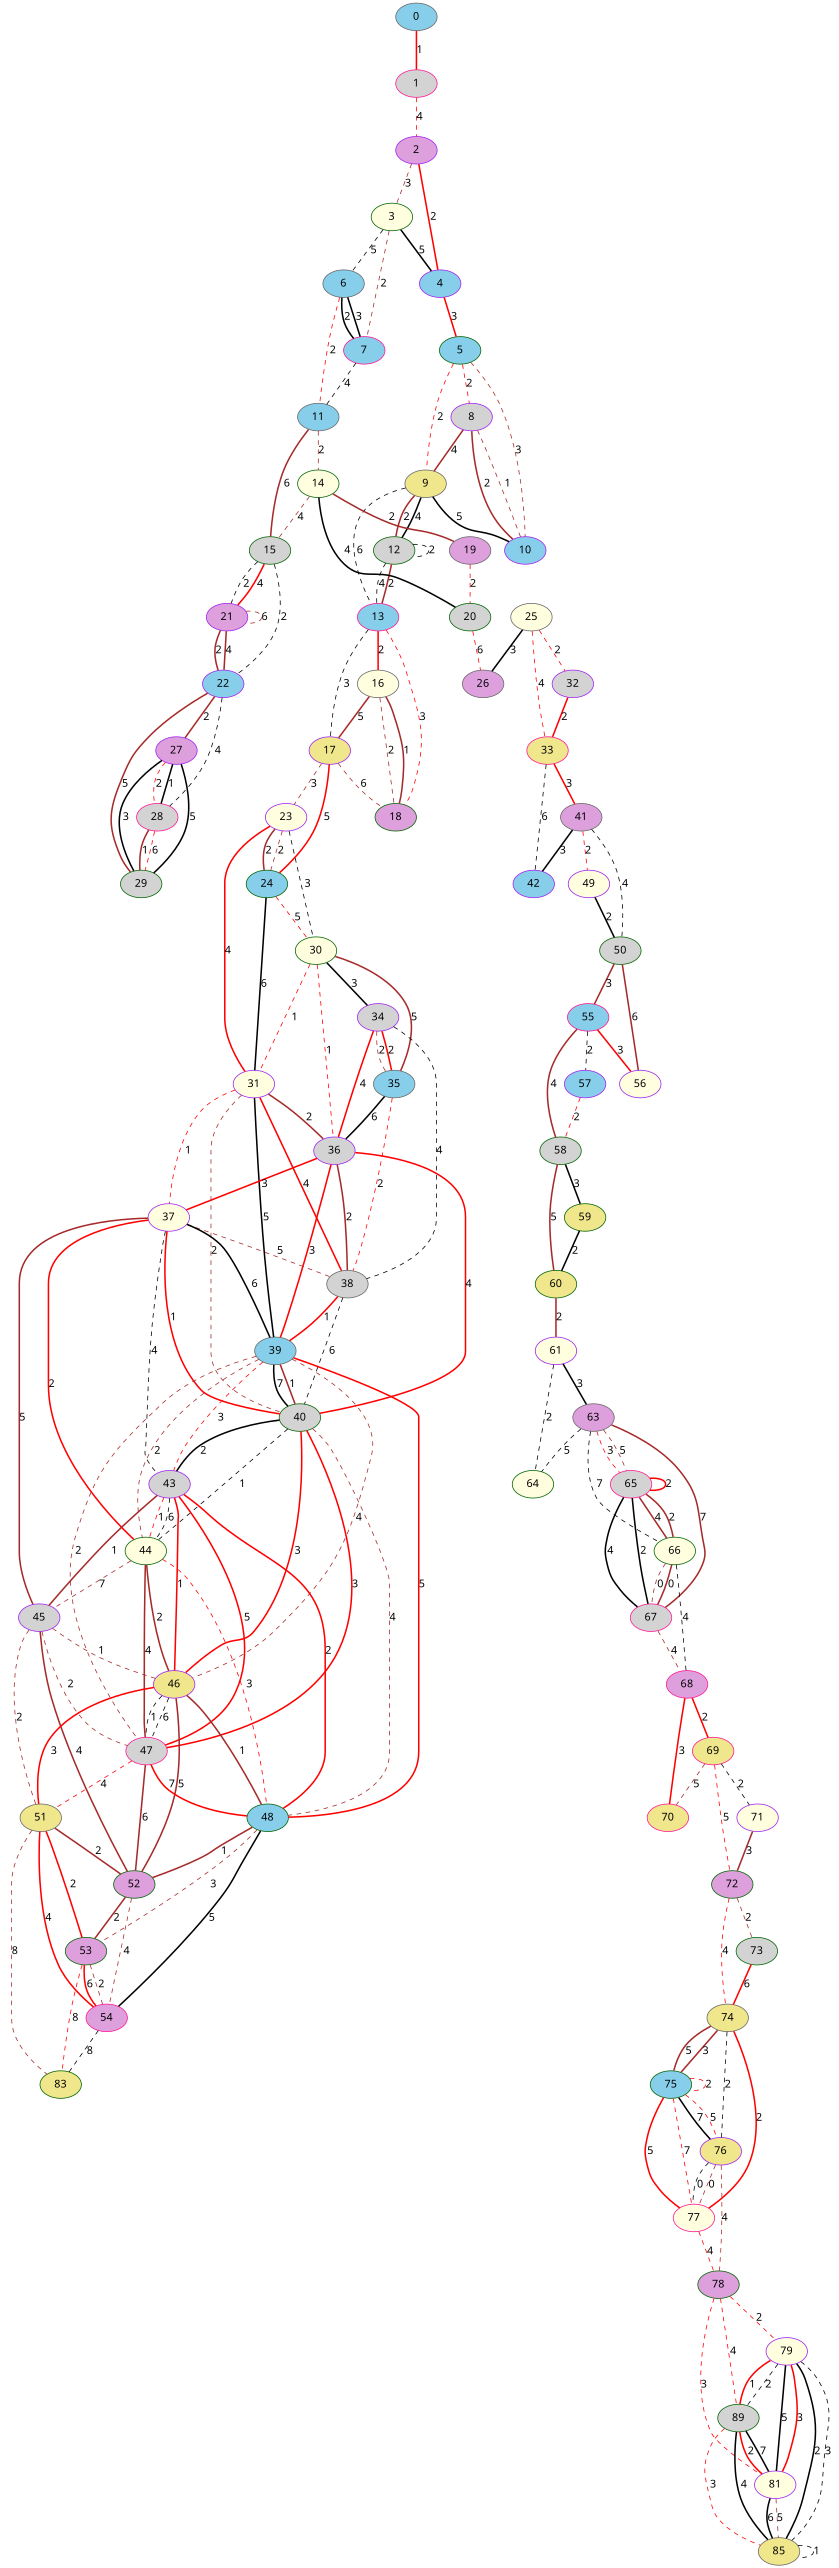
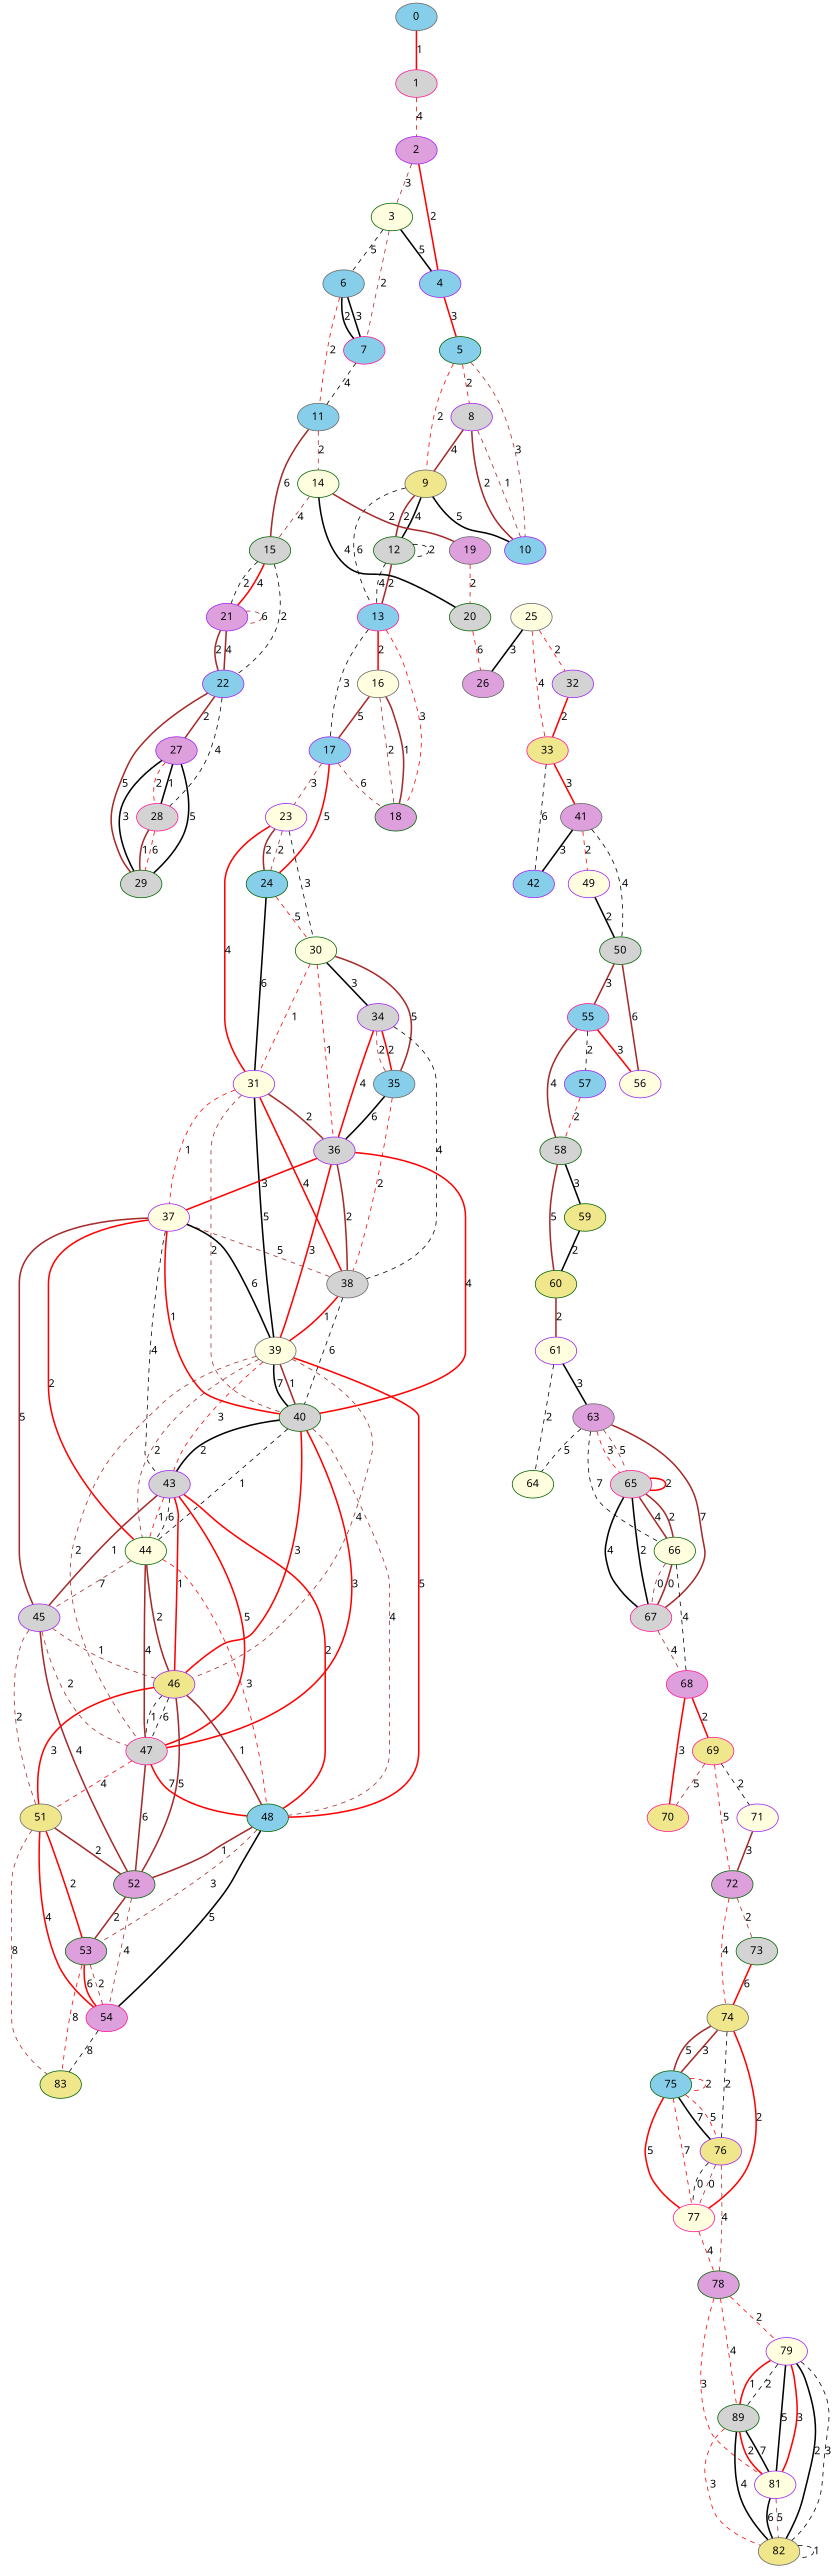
  graph {
    fontname="Noto Sans"
    node [color=darkgreen fillcolor=lightgrey fontname="Noto Sans" style=filled weight=1]
    edge [color=brown fontname="Noto Sans" style=bold]
    0 [color=gray40 fillcolor=skyblue]
    1 [color=deeppink]
    2 [color=purple fillcolor=plum]
    3 [fillcolor=lightyellow]
    4 [color=purple fillcolor=skyblue]
    6 [color=gray40 fillcolor=skyblue weight=2]
    7 [color=deeppink fillcolor=skyblue]
    5 [fillcolor=skyblue]
    11 [color=gray40 fillcolor=skyblue]
    8 [color=purple]
    9 [color=gray40 fillcolor=khaki]
    10 [color=purple fillcolor=skyblue]
    12 [weight=2]
    13 [color=deeppink fillcolor=skyblue]
    14 [fillcolor=lightyellow]
    15
    16 [color=gray40 fillcolor=lightyellow]
-   17 [color=purple fillcolor=khaki]
+   17 [color=purple fillcolor=skyblue]
    18 [fillcolor=plum]
    19 [color=gray40 fillcolor=plum]
    20
    21 [color=purple fillcolor=plum weight=2]
    22 [color=purple fillcolor=skyblue]
    23 [color=purple fillcolor=lightyellow]
    24 [fillcolor=skyblue]
    26 [color=gray40 fillcolor=plum]
    27 [color=purple fillcolor=plum]
    28 [color=deeppink]
    29
    30 [fillcolor=lightyellow]
    31 [color=purple fillcolor=lightyellow]
    25 [color=gray40 fillcolor=lightyellow]
    32 [color=purple]
    33 [color=deeppink fillcolor=khaki]
    34 [color=purple]
    35 [color=gray40 fillcolor=skyblue]
    36 [color=purple]
    37 [color=purple fillcolor=lightyellow]
    38 [color=gray40]
-   39 [color=gray40 fillcolor=skyblue]
+   39 [color=gray40 fillcolor=lightyellow]
    40
    41 [color=gray40 fillcolor=plum]
    42 [color=purple fillcolor=skyblue]
    43 [color=purple]
    44 [fillcolor=lightyellow]
    45 [color=purple]
    46 [color=purple fillcolor=khaki]
    47 [color=deeppink]
    48 [fillcolor=skyblue]
    49 [color=purple fillcolor=lightyellow]
    50
    51 [color=gray40 fillcolor=khaki]
    52 [fillcolor=plum]
    53 [fillcolor=plum]
    54 [color=deeppink fillcolor=plum]
    55 [color=deeppink fillcolor=skyblue]
    56 [color=purple fillcolor=lightyellow]
    83 [fillcolor=khaki weight=4]
    57 [color=purple fillcolor=skyblue]
    58
    59 [fillcolor=khaki]
    60 [fillcolor=khaki]
    61 [color=purple fillcolor=lightyellow]
    63 [color=gray40 fillcolor=plum]
    64 [fillcolor=lightyellow]
    65 [color=deeppink weight=2]
    66 [fillcolor=lightyellow]
    67 [color=deeppink]
    68 [color=deeppink fillcolor=plum]
    69 [color=deeppink fillcolor=khaki]
    70 [color=deeppink fillcolor=khaki]
    71 [color=purple fillcolor=lightyellow]
    72 [fillcolor=plum]
    73
    74 [color=gray40 fillcolor=khaki]
    75 [fillcolor=skyblue weight=2]
    76 [color=purple fillcolor=khaki]
    77 [color=deeppink fillcolor=lightyellow]
    78 [fillcolor=plum]
    79 [color=purple fillcolor=lightyellow]
    n81 [label=89]
    81 [color=purple fillcolor=lightyellow]
-   82 [color=gray40 fillcolor=khaki weight=2 label=85]
+   82 [color=gray40 fillcolor=khaki weight=2]
    0 -- 1 [color=red label=1]
    1 -- 2 [color=red label=4 style=dashed]
    2 -- 3 [label=3 style=dashed]
    2 -- 4 [color=red label=2]
    3 -- 4 [color=black label=5]
    3 -- 6 [color=black label=5 style=dashed]
    3 -- 7 [label=2 style=dashed]
    4 -- 5 [color=red label=3]
    6 -- 7 [color=black label=2]
    6 -- 7 [color=black label=3]
    6 -- 11 [color=red label=2 style=dashed]
    7 -- 11 [color=black label=4 style=dashed]
    5 -- 8 [color=red label=2 style=dashed]
    5 -- 9 [color=red label=2 style=dashed]
    5 -- 10 [label=3 style=dashed]
    11 -- 14 [label=2 style=dashed]
    11 -- 15 [label=6]
    8 -- 9 [label=4]
    8 -- 10 [label=2]
    8 -- 10 [label=1 style=dashed]
    9 -- 10 [color=black label=5]
    9 -- 12 [label=2]
    9 -- 12 [color=black label=4]
    9 -- 13 [color=black label=6 style=dashed]
    12 -- 12 [color=black label=2 style=dashed]
    12 -- 13 [color=black label=4 style=dashed]
    12 -- 13 [label=2]
    13 -- 16 [color=red label=2]
    13 -- 17 [color=black label=3 style=dashed]
    13 -- 18 [color=red label=3 style=dashed]
    14 -- 15 [label=4 style=dashed]
    14 -- 19 [label=2]
    14 -- 20 [color=black label=4]
    15 -- 21 [color=black label=2 style=dashed]
    15 -- 21 [color=red label=4]
    15 -- 22 [color=black label=2 style=dashed]
    16 -- 17 [label=5]
    16 -- 18 [label=2 style=dashed]
    16 -- 18 [label=1]
    17 -- 18 [label=6 style=dashed]
    17 -- 23 [label=3 style=dashed]
    17 -- 24 [color=red label=5]
    19 -- 20 [color=red label=2 style=dashed]
    20 -- 26 [color=red label=6 style=dashed]
    21 -- 21 [label=6 style=dashed]
    21 -- 22 [label=4]
    21 -- 22 [label=2]
    22 -- 27 [label=2]
    22 -- 28 [color=black label=4 style=dashed]
    22 -- 29 [label=5]
    23 -- 24 [label=2]
    23 -- 24 [label=2 style=dashed]
    23 -- 30 [color=black label=3 style=dashed]
    23 -- 31 [color=red label=4]
    24 -- 30 [color=red label=5 style=dashed]
    24 -- 31 [color=black label=6]
    27 -- 28 [color=red label=2 style=dashed]
    27 -- 28 [color=black label=1]
    27 -- 29 [color=black label=3]
    27 -- 29 [color=black label=5]
    28 -- 29 [label=1]
    28 -- 29 [color=red label=6 style=dashed]
    30 -- 31 [color=red label=1 style=dashed]
    30 -- 34 [color=black label=3]
    30 -- 35 [label=5]
    30 -- 36 [color=red label=1 style=dashed]
    31 -- 36 [label=2]
    31 -- 37 [color=red label=1 style=dashed]
    31 -- 38 [color=red label=4]
    31 -- 39 [color=black label=5]
    31 -- 40 [label=2 style=dashed]
    25 -- 26 [color=black label=3]
    25 -- 32 [color=red label=2 style=dashed]
    25 -- 33 [color=red label=4 style=dashed]
    32 -- 33 [color=red label=2]
    33 -- 41 [color=red label=3]
    33 -- 42 [color=black label=6 style=dashed]
    34 -- 35 [label=2 style=dashed]
    34 -- 35 [color=red label=2]
    34 -- 36 [color=red label=4]
    34 -- 38 [color=black label=4 style=dashed]
    35 -- 36 [color=black label=6]
    35 -- 38 [color=red label=2 style=dashed]
    36 -- 37 [color=red label=3]
    36 -- 38 [label=2]
    36 -- 39 [color=red label=3]
    36 -- 40 [color=red label=4]
    37 -- 38 [label=5 style=dashed]
    37 -- 39 [color=black label=6]
    37 -- 40 [color=red label=1]
    37 -- 43 [color=black label=4 style=dashed]
    37 -- 44 [color=red label=2]
    37 -- 45 [label=5]
    38 -- 39 [color=red label=1]
    38 -- 40 [color=black label=6 style=dashed]
    39 -- 40 [label=1]
    39 -- 40 [color=black label=7]
    39 -- 43 [color=red label=3 style=dashed]
    39 -- 44 [label=2 style=dashed]
    39 -- 46 [label=4 style=dashed]
    39 -- 47 [label=2 style=dashed]
    39 -- 48 [color=red label=5]
    40 -- 43 [color=black label=2]
    40 -- 44 [color=black label=1 style=dashed]
    40 -- 46 [color=red label=3]
    40 -- 47 [color=red label=3]
    40 -- 48 [label=4 style=dashed]
    41 -- 42 [color=black label=3]
    41 -- 49 [color=red label=2 style=dashed]
    41 -- 50 [color=black label=4 style=dashed]
    43 -- 44 [color=red label=1 style=dashed]
    43 -- 44 [color=black label=6 style=dashed]
    43 -- 45 [label=1]
    43 -- 46 [color=red label=1]
    43 -- 47 [color=red label=5]
    43 -- 48 [color=red label=2]
    44 -- 45 [label=7 style=dashed]
    44 -- 46 [label=2]
    44 -- 47 [label=4]
    44 -- 48 [color=red label=3 style=dashed]
    45 -- 46 [label=1 style=dashed]
    45 -- 47 [label=2 style=dashed]
    45 -- 51 [label=2 style=dashed]
    45 -- 52 [label=4]
    46 -- 47 [color=black label=6 style=dashed]
    46 -- 47 [color=black label=1 style=dashed]
    46 -- 48 [label=1]
    46 -- 51 [color=red label=3]
    46 -- 52 [label=5]
    47 -- 48 [color=red label=7]
    47 -- 51 [color=red label=4 style=dashed]
    47 -- 52 [label=6]
    48 -- 52 [label=1]
    48 -- 53 [label=3 style=dashed]
    48 -- 54 [color=black label=5]
    49 -- 50 [color=black label=2]
    50 -- 55 [label=3]
    50 -- 56 [label=6]
    51 -- 52 [label=2]
    51 -- 53 [color=red label=2]
    51 -- 54 [color=red label=4]
    51 -- 83 [label=8 style=dashed]
    52 -- 53 [label=2]
    52 -- 54 [label=4 style=dashed]
    53 -- 54 [color=red label=6]
    53 -- 54 [label=2 style=dashed]
    53 -- 83 [color=red label=8 style=dashed]
    54 -- 83 [color=black label=8 style=dashed]
    55 -- 56 [color=red label=3]
    55 -- 57 [color=black label=2 style=dashed]
    55 -- 58 [label=4]
    57 -- 58 [color=red label=2 style=dashed]
    58 -- 59 [color=black label=3]
    58 -- 60 [label=5]
    59 -- 60 [color=black label=2]
    60 -- 61 [label=2]
    61 -- 63 [color=black label=3]
    61 -- 64 [color=black label=2 style=dashed]
    63 -- 64 [color=black label=5 style=dashed]
    63 -- 65 [color=red label=3 style=dashed]
    63 -- 65 [label=5 style=dashed]
    63 -- 66 [color=black label=7 style=dashed]
    63 -- 67 [label=7]
    65 -- 65 [color=red label=2]
    65 -- 66 [label=4]
    65 -- 66 [label=2]
    65 -- 67 [color=black label=4]
    65 -- 67 [color=black label=2]
    66 -- 67 [label=0 style=dashed]
    66 -- 67 [label=0]
    66 -- 68 [color=black label=4 style=dashed]
    67 -- 68 [label=4 style=dashed]
    68 -- 69 [color=red label=2]
    68 -- 70 [color=red label=3]
    69 -- 70 [label=5 style=dashed]
    69 -- 71 [color=black label=2 style=dashed]
    69 -- 72 [color=red label=5 style=dashed]
    71 -- 72 [label=3]
    72 -- 73 [label=2 style=dashed]
    72 -- 74 [color=red label=4 style=dashed]
    73 -- 74 [color=red label=6]
    74 -- 75 [label=3]
    74 -- 75 [label=5]
    74 -- 76 [color=black label=2 style=dashed]
    74 -- 77 [color=red label=2]
    75 -- 75 [color=red label=2 style=dashed]
    75 -- 76 [color=red label=5 style=dashed]
    75 -- 76 [color=black label=7]
    75 -- 77 [color=red label=5]
    75 -- 77 [color=red label=7 style=dashed]
    76 -- 77 [color=black label=0 style=dashed]
    76 -- 77 [label=0 style=dashed]
    76 -- 78 [label=4 style=dashed]
    77 -- 78 [color=red label=4 style=dashed]
    78 -- 79 [color=red label=2 style=dashed]
    78 -- n81 [color=red label=4 style=dashed]
    78 -- 81 [color=red label=3 style=dashed]
    79 -- n81 [color=black label=2 style=dashed]
    79 -- n81 [color=red label=1]
    79 -- 81 [color=black label=5]
    79 -- 81 [color=red label=3]
    79 -- 82 [color=black label=2]
    79 -- 82 [color=black label=3 style=dashed]
    n81 -- 81 [color=black label=7]
    n81 -- 81 [color=red label=2]
    n81 -- 82 [color=red label=3 style=dashed]
    n81 -- 82 [color=black label=4]
    81 -- 82 [label=5 style=dashed]
    81 -- 82 [color=black label=6]
    82 -- 82 [color=black label=1 style=dashed]
  }
